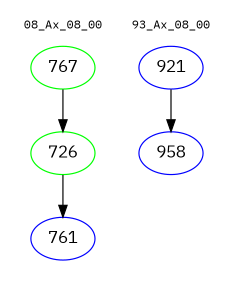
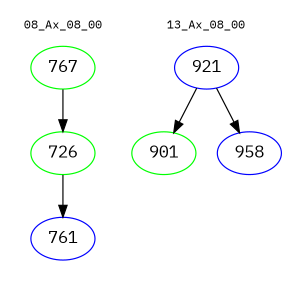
  digraph {
    fontname="IBM Plex Mono"
    node [color=green fontname="IBM Plex Mono"]
    edge [color=black fontname="IBM Plex Mono"]
    n1 [label=767]
    n2 [label=726]
    n3 [color=blue label=761]
    n4 [color=blue label=921]
+   n5 [label=901]
    n6 [color=blue label=958]
    subgraph cluster_1 {
      color=white
      fontsize=10
      label="08_Ax_08_00"
      n1
      n2
      n3
    }
    subgraph cluster_2 {
      color=white
      fontsize=10
-     label="93_Ax_08_00"
+     label="13_Ax_08_00"
      n4
+     n5
      n6
    }
    n1 -> n2
    n2 -> n3
+   n4 -> n5
    n4 -> n6
  }
